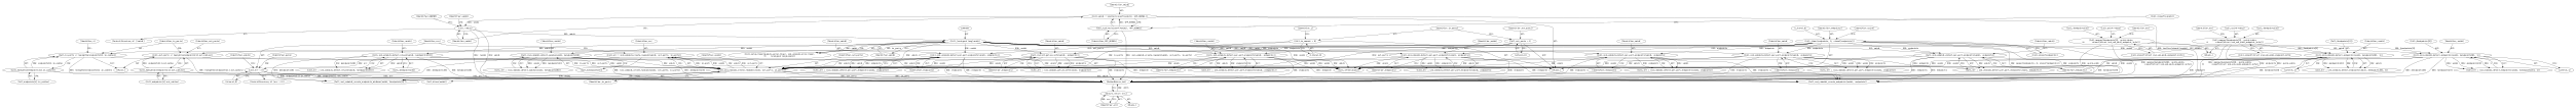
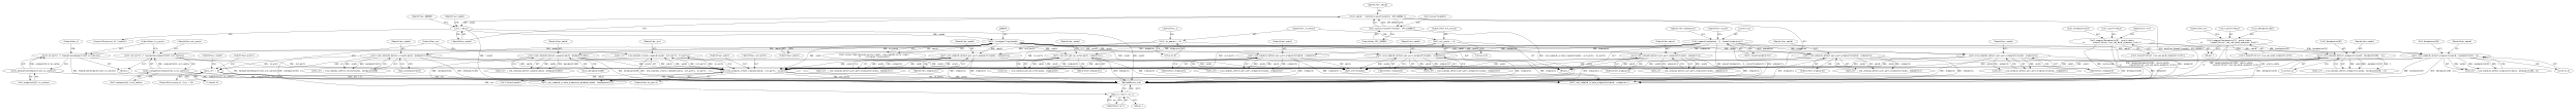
  digraph {
    fontname="JetBrains Mono"
    node [fontname="JetBrains Mono"]
    edge [fontname="JetBrains Mono"]
    n1 [label="(Call,err = snd_usbmidi_create_rawmidi(umidi, out_ports, in_ports))"]
    n2 [label="(Call,snd_usbmidi_create_rawmidi(umidi, out_ports, in_ports))"]
    n3 [label="(Call,err < 0)"]
    n4 [label="(Block,)"]
    n5 [label="(MethodReturn,int)"]
    n6 [label="(Call,snd_usbmidi_create_endpoints_midiman(umidi, &endpoints[0]))"]
    n7 [label="(Identifier,in_ports)"]
    n8 [label="(Call,snd_usbmidi_create_endpoints(umidi, endpoints))"]
    n9 [label="(Call,kfree(umidi))"]
    n10 [label="(Return,return err;)"]
    n11 [label="(ControlStructure,if (err < 0))"]
    n12 [label="(Literal,0)"]
    n13 [label="(Call,snd_usbmidi_detect_per_port_endpoints(umidi, endpoints))"]
    n14 [label="(Call,kfree(umidi))"]
    n15 [label="(Call,err = snd_usbmidi_detect_per_port_endpoints(umidi, endpoints))"]
    n16 [label="(Identifier,endpoints)"]
    n17 [label="(Call,(unsigned long)umidi)"]
    n18 [label="(Call,snd_usbmidi_detect_per_port_endpoints(umidi, endpoints))"]
    n19 [label="(Call,snd_usbmidi_detect_per_port_endpoints(umidi, endpoints))"]
    n20 [label="(Call,snd_usbmidi_detect_endpoints(umidi, &endpoints[0], 1))"]
    n21 [label="(Call,snd_usbmidi_detect_per_port_endpoints(umidi, endpoints))"]
    n22 [label="(Call,snd_int_get_ms_info(umidi, endpoints))"]
    n23 [label="(Call,snd_usbmidi_detect_roland(umidi, &endpoints[0]))"]
    n24 [label="(Call,snd_usbmidi_detect_endpoints(umidi, &endpoints[0], 1))"]
    n25 [label="(Call,snd_usbmidi_detect_per_port_endpoints(umidi, endpoints))"]
    n26 [label="(Call,snd_usbmidi_detect_per_port_endpoints(umidi, endpoints))"]
    n27 [label="(Call,snd_usbmidi_detect_yamaha(umidi, &endpoints[0]))"]
    n28 [label="(Identifier,umidi)"]
    n29 [label="(Call,setup_timer(&umidi->error_timer, snd_usbmidi_error_timer,\n\t\t    (unsigned long)umidi))"]
    n30 [label="(Call,err = snd_usbmidi_detect_per_port_endpoints(umidi, endpoints))"]
    n31 [label="(Identifier,endpoints)"]
    n32 [label="(Identifier,endpoints)"]
    n33 [label="(Call,err = snd_usbmidi_detect_per_port_endpoints(umidi, endpoints))"]
    n34 [label="(Call,err = snd_usbmidi_detect_endpoints(umidi, &endpoints[0], 1))"]
    n35 [label="(Literal,1)"]
    n36 [label="(Call,err = snd_usbmidi_detect_per_port_endpoints(umidi, endpoints))"]
    n37 [label="(Identifier,endpoints)"]
    n38 [label="(Call,err = snd_usbmidi_get_ms_info(umidi, endpoints))"]
    n39 [label="(Identifier,endpoints)"]
    n40 [label="(Call,&endpoints[0])"]
    n41 [label="(Call,err = snd_usbmidi_detect_roland(umidi, &endpoints[0]))"]
    n42 [label="(Literal,1)"]
    n43 [label="(Call,err = snd_usbmidi_detect_endpoints(umidi, &endpoints[0], 1))"]
    n44 [label="(Call,err = snd_usbmidi_detect_per_port_endpoints(umidi, endpoints))"]
    n45 [label="(Identifier,endpoints)"]
    n46 [label="(Identifier,endpoints)"]
    n47 [label="(Call,err = snd_usbmidi_detect_per_port_endpoints(umidi, endpoints))"]
    n48 [label="(Call,err = snd_usbmidi_detect_yamaha(umidi, &endpoints[0]))"]
    n49 [label="(Call,&endpoints[0])"]
    n50 [label="(Call,!umidi)"]
    n51 [label="(ControlStructure,if (!umidi))"]
    n52 [label="(Identifier,umidi)"]
    n53 [label="(Call,umidi = kzalloc(sizeof(*umidi), GFP_KERNEL))"]
    n54 [label="(Call,kzalloc(sizeof(*umidi), GFP_KERNEL))"]
    n55 [label="(Identifier,GFP_KERNEL)"]
-   n56 [label="(Call,timer(endpoints, 0, sizeof(endpoints)))"]
+   n56 [label="(Call,memset(endpoints, 0, sizeof(endpoints)))"]
    n57 [label="(Call,sizeof(endpoints))"]
    n58 [label="(Call,memcpy(&endpoints[0], quirk->data,\n\t\t       sizeof(struct snd_usb_midi_endpoint_info)))"]
    n59 [label="(Call,sizeof(struct snd_usb_midi_endpoint_info))"]
    n60 [label="(Block,)"]
    n61 [label="(Call,memcpy(&endpoints[0], quirk->data,\n\t\t       sizeof(struct snd_usb_midi_endpoint_info)))"]
    n62 [label="(Call,sizeof(struct snd_usb_midi_endpoint_info))"]
    n63 [label="(Call,out_ports += hweight16(endpoints[i].out_cables))"]
    n64 [label="(Call,hweight16(endpoints[i].out_cables))"]
    n65 [label="(Block,)"]
    n66 [label="(Call,endpoints[i].out_cables)"]
    n67 [label="(Call,out_ports = 0)"]
    n68 [label="(Literal,0)"]
    n69 [label="(Call,in_ports += hweight16(endpoints[i].in_cables))"]
    n70 [label="(Call,hweight16(endpoints[i].in_cables))"]
    n71 [label="(Call,endpoints[i].in_cables)"]
    n72 [label="(Call,in_memset = 0)"]
    n73 [label="(Literal,0)"]
    n74 [label="(Identifier,err)"]
    n75 [label="(Block,)"]
    n76 [label="(Identifier,i)"]
    n77 [label="(Identifier,endpoints)"]
    n78 [label="(Call,&endpoints[0])"]
    n79 [label="(Call,&endpoints[0])"]
    n80 [label="(Identifier,umidi)"]
    n81 [label="(Identifier,ENOMEM)"]
    n82 [label="(Identifier,err)"]
    n83 [label="(Identifier,umidi)"]
    n84 [label="(Call,&endpoints[0])"]
    n85 [label="(Identifier,err)"]
    n86 [label="(Call,sizeof(*umidi))"]
    n87 [label="(Identifier,umidi)"]
    n88 [label="(Identifier,out_ports)"]
    n89 [label="(Identifier,umidi)"]
    n90 [label="(Identifier,in_ports)"]
    n91 [label="(Identifier,umidi)"]
    n92 [label="(Identifier,quirk)"]
    n93 [label="(Identifier,err)"]
    n94 [label="(Identifier,umidi)"]
    n95 [label="(Identifier,quirk)"]
    n96 [label="(Identifier,out_ports)"]
    n97 [label="(Literal,0)"]
    n98 [label="(Identifier,i)"]
    n99 [label="(Identifier,umidi)"]
    n100 [label="(Identifier,umidi)"]
    n101 [label="(Identifier,umidi)"]
    n102 [label="(Call,&endpoints[0])"]
    n103 [label="(Identifier,umidi)"]
    n104 [label="(Identifier,out_ports)"]
    n105 [label="(Identifier,in_ports)"]
    n106 [label="(Identifier,umidi)"]
    n107 [label="(Identifier,err)"]
    n108 [label="(Call,quirk->data)"]
    n109 [label="(Identifier,umidi)"]
    n110 [label="(Identifier,umidi)"]
    n111 [label="(Call,quirk->data)"]
    n112 [label="(Identifier,umidi)"]
    n113 [label="(Identifier,umidi)"]
    1000204
    n1 -> n2 [label="CFG: "]
    n1 -> n3 [label="DDG: err"]
    n1 -> n4 [label="AST: "]
    n1 -> n5 [label="DDG: snd_usbmidi_create_rawmidi(umidi, out_ports, in_ports)"]
    n2 -> n1 [label="AST: "]
    n2 -> n1 [label="DDG: umidi"]
    n2 -> n1 [label="DDG: out_ports"]
    n2 -> n1 [label="DDG: in_ports"]
    n2 -> n5 [label="DDG: out_ports"]
    n2 -> n5 [label="DDG: in_ports"]
    n2 -> n6 [label="DDG: umidi"]
    n2 -> n7 [label="CFG: "]
    n2 -> n8 [label="DDG: umidi"]
    n2 -> n9 [label="DDG: umidi"]
    n3 -> n5 [label="DDG: err"]
    n3 -> n5 [label="DDG: err < 0"]
+   n3 -> n10 [label="DDG: err"]
    n3 -> n11 [label="AST: "]
    n3 -> n12 [label="CFG: "]
    n5 -> n10 [label="CFG: "]
    n7 -> n2 [label="AST: "]
    n10 -> n5 [label="DDG: <RET>"]
    n10 -> n74 [label="CFG: "]
    n10 -> n75 [label="AST: "]
    n12 -> n3 [label="AST: "]
    n13 -> n2 [label="DDG: umidi"]
    n13 -> n5 [label="DDG: endpoints"]
    n13 -> n8 [label="DDG: endpoints"]
    n13 -> n14 [label="DDG: umidi"]
    n13 -> n15 [label="AST: "]
    n13 -> n15 [label="DDG: umidi"]
    n13 -> n15 [label="DDG: endpoints"]
    n13 -> n16 [label="CFG: "]
    n15 -> n13 [label="CFG: "]
    n16 -> n13 [label="AST: "]
    n17 -> n2 [label="DDG: umidi"]
    n17 -> n13 [label="DDG: umidi"]
    n17 -> n14 [label="DDG: umidi"]
    n17 -> n18 [label="DDG: umidi"]
    n17 -> n19 [label="DDG: umidi"]
    n17 -> n20 [label="DDG: umidi"]
    n17 -> n21 [label="DDG: umidi"]
    n17 -> n22 [label="DDG: umidi"]
    n17 -> n23 [label="DDG: umidi"]
    n17 -> n24 [label="DDG: umidi"]
    n17 -> n25 [label="DDG: umidi"]
    n17 -> n26 [label="DDG: umidi"]
    n17 -> n27 [label="DDG: umidi"]
    n17 -> n28 [label="CFG: "]
    n17 -> n29 [label="AST: "]
    n17 -> n29 [label="DDG: umidi"]
    n18 -> n2 [label="DDG: umidi"]
    n18 -> n5 [label="DDG: endpoints"]
    n18 -> n8 [label="DDG: endpoints"]
    n18 -> n14 [label="DDG: umidi"]
    n18 -> n30 [label="AST: "]
    n18 -> n30 [label="DDG: umidi"]
    n18 -> n30 [label="DDG: endpoints"]
    n18 -> n31 [label="CFG: "]
    n19 -> n2 [label="DDG: umidi"]
    n19 -> n5 [label="DDG: endpoints"]
    n19 -> n8 [label="DDG: endpoints"]
    n19 -> n14 [label="DDG: umidi"]
    n19 -> n32 [label="CFG: "]
    n19 -> n33 [label="AST: "]
    n19 -> n33 [label="DDG: umidi"]
    n19 -> n33 [label="DDG: endpoints"]
    n20 -> n2 [label="DDG: umidi"]
    n20 -> n5 [label="DDG: &endpoints[0]"]
    n20 -> n6 [label="DDG: &endpoints[0]"]
    n20 -> n14 [label="DDG: umidi"]
    n20 -> n34 [label="AST: "]
    n20 -> n34 [label="DDG: umidi"]
    n20 -> n34 [label="DDG: &endpoints[0]"]
    n20 -> n34 [label="DDG: 1"]
    n20 -> n35 [label="CFG: "]
    n21 -> n2 [label="DDG: umidi"]
    n21 -> n5 [label="DDG: endpoints"]
    n21 -> n8 [label="DDG: endpoints"]
    n21 -> n14 [label="DDG: umidi"]
    n21 -> n36 [label="AST: "]
    n21 -> n36 [label="DDG: umidi"]
    n21 -> n36 [label="DDG: endpoints"]
    n21 -> n37 [label="CFG: "]
    n22 -> n2 [label="DDG: umidi"]
    n22 -> n5 [label="DDG: endpoints"]
    n22 -> n8 [label="DDG: endpoints"]
    n22 -> n14 [label="DDG: umidi"]
    n22 -> n38 [label="AST: "]
    n22 -> n38 [label="DDG: umidi"]
    n22 -> n38 [label="DDG: endpoints"]
    n22 -> n39 [label="CFG: "]
    n23 -> n2 [label="DDG: umidi"]
    n23 -> n5 [label="DDG: &endpoints[0]"]
    n23 -> n6 [label="DDG: &endpoints[0]"]
    n23 -> n14 [label="DDG: umidi"]
    n23 -> n40 [label="CFG: "]
    n23 -> n41 [label="AST: "]
    n23 -> n41 [label="DDG: umidi"]
    n23 -> n41 [label="DDG: &endpoints[0]"]
    n24 -> n2 [label="DDG: umidi"]
    n24 -> n5 [label="DDG: &endpoints[0]"]
    n24 -> n6 [label="DDG: &endpoints[0]"]
    n24 -> n14 [label="DDG: umidi"]
    n24 -> n42 [label="CFG: "]
    n24 -> n43 [label="AST: "]
    n24 -> n43 [label="DDG: umidi"]
    n24 -> n43 [label="DDG: &endpoints[0]"]
    n24 -> n43 [label="DDG: 1"]
    n25 -> n2 [label="DDG: umidi"]
    n25 -> n5 [label="DDG: endpoints"]
    n25 -> n8 [label="DDG: endpoints"]
    n25 -> n14 [label="DDG: umidi"]
    n25 -> n44 [label="AST: "]
    n25 -> n44 [label="DDG: umidi"]
    n25 -> n44 [label="DDG: endpoints"]
    n25 -> n45 [label="CFG: "]
    n26 -> n2 [label="DDG: umidi"]
    n26 -> n5 [label="DDG: endpoints"]
    n26 -> n8 [label="DDG: endpoints"]
    n26 -> n14 [label="DDG: umidi"]
    n26 -> n46 [label="CFG: "]
    n26 -> n47 [label="AST: "]
    n26 -> n47 [label="DDG: umidi"]
    n26 -> n47 [label="DDG: endpoints"]
    n27 -> n2 [label="DDG: umidi"]
    n27 -> n5 [label="DDG: &endpoints[0]"]
    n27 -> n6 [label="DDG: &endpoints[0]"]
    n27 -> n14 [label="DDG: umidi"]
    n27 -> n48 [label="AST: "]
    n27 -> n48 [label="DDG: umidi"]
    n27 -> n48 [label="DDG: &endpoints[0]"]
    n27 -> n49 [label="CFG: "]
    n28 -> n17 [label="AST: "]
    n29 -> n17 [label="CFG: "]
    n30 -> n18 [label="CFG: "]
    n31 -> n18 [label="AST: "]
    n32 -> n19 [label="AST: "]
    n33 -> n19 [label="CFG: "]
    n34 -> n20 [label="CFG: "]
    n35 -> n20 [label="AST: "]
    n36 -> n21 [label="CFG: "]
    n37 -> n21 [label="AST: "]
    n38 -> n22 [label="CFG: "]
    n39 -> n22 [label="AST: "]
    n40 -> n23 [label="AST: "]
    n41 -> n23 [label="CFG: "]
    n42 -> n24 [label="AST: "]
    n43 -> n24 [label="CFG: "]
    n44 -> n25 [label="CFG: "]
    n45 -> n25 [label="AST: "]
    n46 -> n26 [label="AST: "]
    n47 -> n26 [label="CFG: "]
    n48 -> n27 [label="CFG: "]
    n49 -> n27 [label="AST: "]
    n50 -> n5 [label="DDG: umidi"]
    n50 -> n5 [label="DDG: !umidi"]
    n50 -> n17 [label="DDG: umidi"]
    n50 -> n51 [label="AST: "]
    n50 -> n52 [label="CFG: "]
    n52 -> n50 [label="AST: "]
    n52 -> n53 [label="CFG: "]
    n53 -> n4 [label="AST: "]
    n53 -> n5 [label="DDG: kzalloc(sizeof(*umidi), GFP_KERNEL)"]
    n53 -> n50 [label="DDG: umidi"]
    n53 -> n54 [label="CFG: "]
    n54 -> n5 [label="DDG: snd_usbmidi_create_rawmidi(umidi, out_ports, in_ports)"]
    n54 -> n53 [label="AST: "]
    n54 -> n53 [label="DDG: GFP_KERNEL"]
    n54 -> n55 [label="CFG: "]
    n55 -> n54 [label="AST: "]
    n56 -> n4 [label="AST: "]
    n56 -> n5 [label="DDG: memset(endpoints, 0, sizeof(endpoints))"]
    n56 -> n5 [label="DDG: endpoints"]
    n56 -> n8 [label="DDG: endpoints"]
    n56 -> n13 [label="DDG: endpoints"]
    n56 -> n18 [label="DDG: endpoints"]
    n56 -> n19 [label="DDG: endpoints"]
    n56 -> n21 [label="DDG: endpoints"]
    n56 -> n22 [label="DDG: endpoints"]
    n56 -> n25 [label="DDG: endpoints"]
    n56 -> n26 [label="DDG: endpoints"]
    n56 -> n57 [label="CFG: "]
    n57 -> n56 [label="AST: "]
    n58 -> n5 [label="DDG: memcpy(&endpoints[0], quirk->data,\n\t\t       sizeof(struct snd_usb_midi_endpoint_info))"]
    n58 -> n5 [label="DDG: quirk->data"]
    n58 -> n20 [label="DDG: &endpoints[0]"]
    n58 -> n59 [label="CFG: "]
    n58 -> n60 [label="AST: "]
    n59 -> n58 [label="AST: "]
    n61 -> n5 [label="DDG: memcpy(&endpoints[0], quirk->data,\n\t\t       sizeof(struct snd_usb_midi_endpoint_info))"]
    n61 -> n5 [label="DDG: quirk->data"]
    n61 -> n24 [label="DDG: &endpoints[0]"]
    n61 -> n60 [label="AST: "]
    n61 -> n62 [label="CFG: "]
    n62 -> n61 [label="AST: "]
    n63 -> n2 [label="DDG: out_ports"]
    n63 -> n5 [label="DDG: hweight16(endpoints[i].out_cables)"]
    n63 -> n64 [label="CFG: "]
    n63 -> n65 [label="AST: "]
    n64 -> n5 [label="DDG: endpoints[i].out_cables"]
    n64 -> n63 [label="AST: "]
    n64 -> n63 [label="DDG: endpoints[i].out_cables"]
    n64 -> n66 [label="CFG: "]
    n66 -> n64 [label="AST: "]
    n67 -> n2 [label="DDG: out_ports"]
    n67 -> n4 [label="AST: "]
    n67 -> n63 [label="DDG: out_ports"]
    n67 -> n68 [label="CFG: "]
    n68 -> n67 [label="AST: "]
    n69 -> n2 [label="DDG: in_ports"]
    n69 -> n5 [label="DDG: hweight16(endpoints[i].in_cables)"]
    n69 -> n65 [label="AST: "]
    n69 -> n70 [label="CFG: "]
    n70 -> n5 [label="DDG: endpoints[i].in_cables"]
    n70 -> n69 [label="AST: "]
    n70 -> n69 [label="DDG: endpoints[i].in_cables"]
    n70 -> n71 [label="CFG: "]
    n71 -> n70 [label="AST: "]
    n72 -> n2 [label="DDG: in_ports"]
    n72 -> n4 [label="AST: "]
    n72 -> n69 [label="DDG: in_ports"]
    n72 -> n73 [label="CFG: "]
    n73 -> n72 [label="AST: "]
    n74 -> n10 [label="AST: "]
    n74 -> n10 [label="DDG: err"]
    n76 -> n69 [label="CFG: "]
    n77 -> n56 [label="AST: "]
    n78 -> n61 [label="AST: "]
    n79 -> n24 [label="AST: "]
    n80 -> n13 [label="AST: "]
    n81 -> n50 [label="CFG: "]
    n82 -> n1 [label="CFG: "]
    n82 -> n3 [label="AST: "]
    n83 -> n21 [label="AST: "]
    n84 -> n20 [label="AST: "]
    n85 -> n61 [label="CFG: "]
    n86 -> n54 [label="CFG: "]
    n87 -> n18 [label="AST: "]
    n88 -> n63 [label="AST: "]
    n89 -> n2 [label="AST: "]
    n90 -> n63 [label="CFG: "]
    n90 -> n69 [label="AST: "]
    n91 -> n24 [label="AST: "]
    n92 -> n3 [label="CFG: "]
    n93 -> n58 [label="CFG: "]
    n94 -> n53 [label="AST: "]
    n95 -> n56 [label="CFG: "]
    n96 -> n2 [label="AST: "]
    n97 -> n56 [label="AST: "]
    n98 -> n72 [label="CFG: "]
    n99 -> n19 [label="AST: "]
    n100 -> n27 [label="AST: "]
    n101 -> n26 [label="AST: "]
    n102 -> n58 [label="AST: "]
    n103 -> n22 [label="AST: "]
    n104 -> n67 [label="AST: "]
    n105 -> n67 [label="CFG: "]
    n105 -> n72 [label="AST: "]
    n106 -> n25 [label="AST: "]
    n107 -> n1 [label="AST: "]
    n108 -> n58 [label="AST: "]
    n109 -> n20 [label="AST: "]
    n110 -> n50 [label="CFG: "]
    n111 -> n61 [label="AST: "]
    n112 -> n23 [label="AST: "]
    n113 -> n3 [label="CFG: "]
    1000204 -> n17 [label="AST: "]
  }
